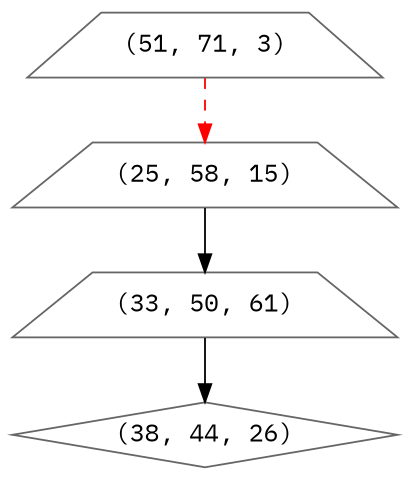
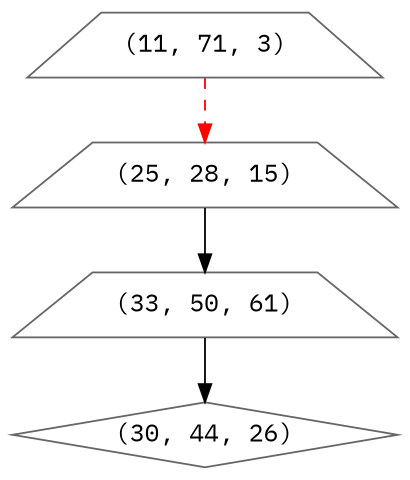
  digraph {
    fontname="IBM Plex Mono"
    node [color=gray40 fontname="IBM Plex Mono" shape=trapezium]
    edge [color=black fontname="IBM Plex Mono" style=solid]
-   "(11, 71, 3)" [label="(51, 71, 3)"]
-   "(25, 58, 15)"
+   "(11, 71, 3)"
+   "(25, 58, 15)" [label="(25, 28, 15)"]
    n3 [label="(33, 50, 61)"]
-   "(38, 44, 26)" [shape=diamond]
+   "(38, 44, 26)" [shape=diamond label="(30, 44, 26)"]
    "(11, 71, 3)" -> "(25, 58, 15)" [color=red style=dashed]
    "(25, 58, 15)" -> n3
    n3 -> "(38, 44, 26)"
  }
